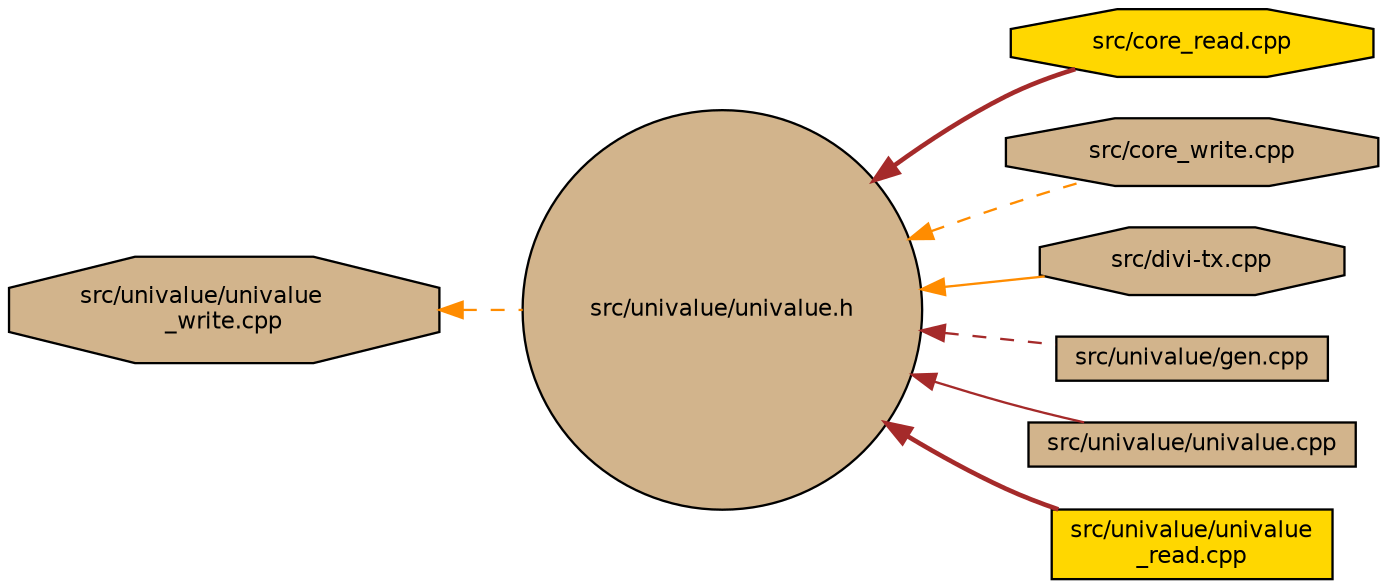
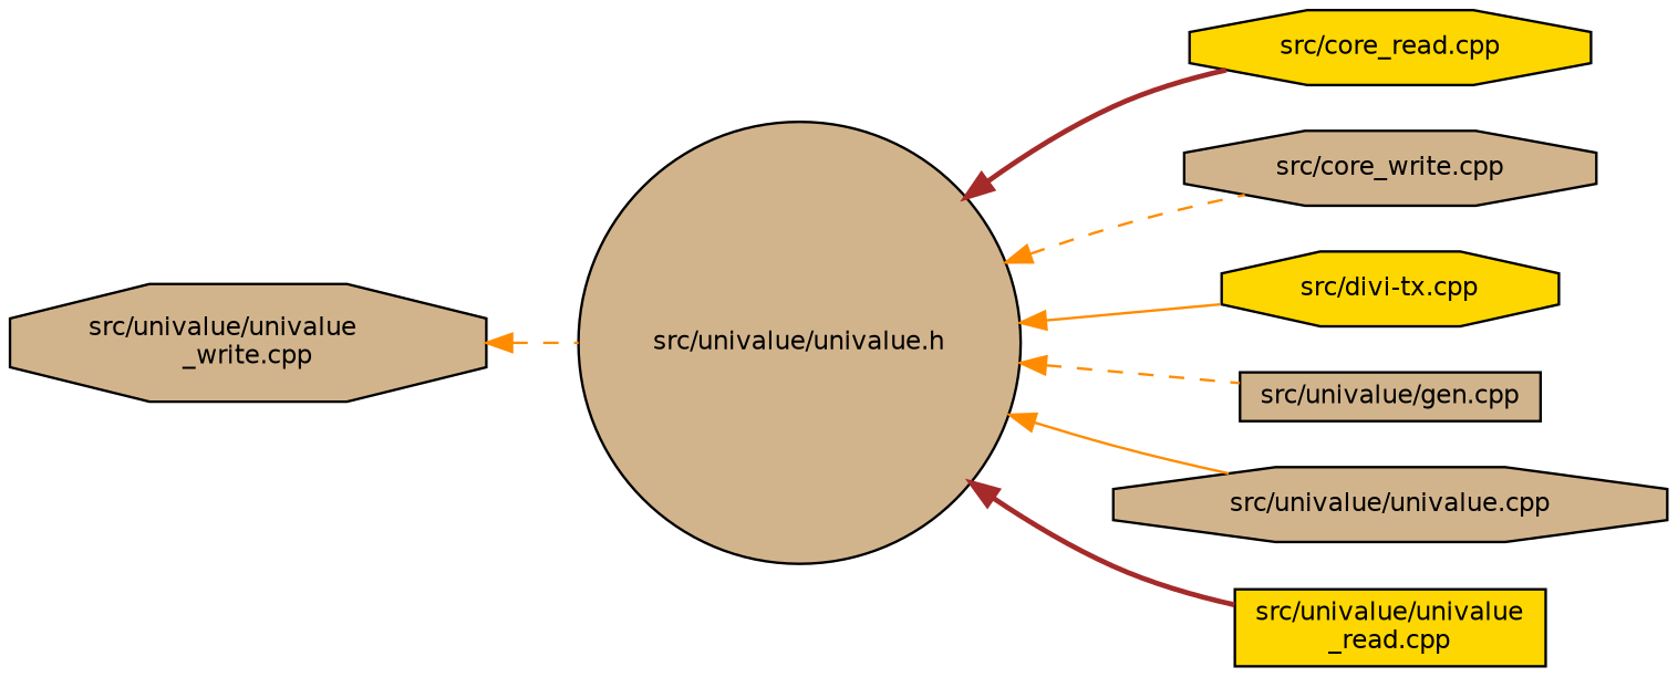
  digraph {
    rankdir=LR
    node [color=black fillcolor=tan fontname=Helvetica fontsize=10 shape=octagon style=filled]
    edge [color=brown dir=back fontname=Helvetica fontsize=10 labelfontname=Helvetica labelfontsize=10 style=dashed]
    n1 [fontcolor=black height=0.2 label="src/univalue/univalue.h" shape=circle width=0.4]
    n2 [fillcolor=gold height=0.2 label="src/core_read.cpp" width=0.4]
    n3 [height=0.2 label="src/core_write.cpp" width=0.4]
-   n4 [height=0.2 label="src/divi-tx.cpp" width=0.4]
+   n4 [fillcolor=gold height=0.2 label="src/divi-tx.cpp" width=0.4]
    n5 [height=0.2 label="src/univalue/gen.cpp" shape=box width=0.4]
-   n6 [height=0.2 label="src/univalue/univalue.cpp" shape=box width=0.4]
+   n6 [height=0.2 label="src/univalue/univalue.cpp" width=0.4]
    n7 [fillcolor=gold height=0.2 label="src/univalue/univalue\l_read.cpp" shape=box width=0.4]
    n8 [height=0.2 label="src/univalue/univalue\l_write.cpp" width=0.4]
    n1 -> n2 [style=bold]
    n1 -> n3 [color=darkorange]
    n1 -> n4 [color=darkorange style=solid]
-   n1 -> n5
-   n1 -> n6 [style=solid]
+   n1 -> n5 [color=darkorange]
+   n1 -> n6 [color=darkorange style=solid]
    n1 -> n7 [style=bold]
    n8 -> n1 [color=darkorange]
  }
